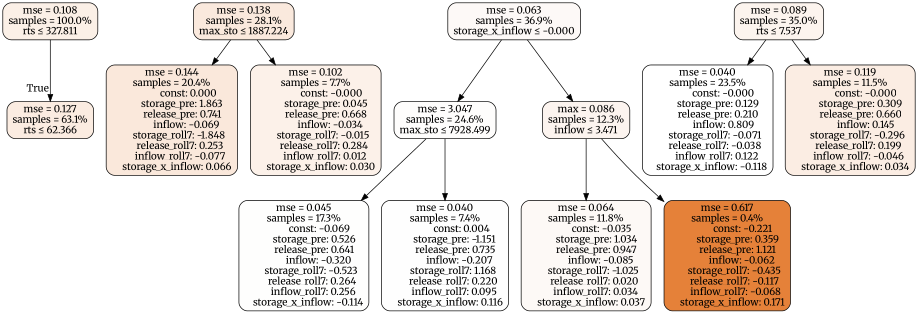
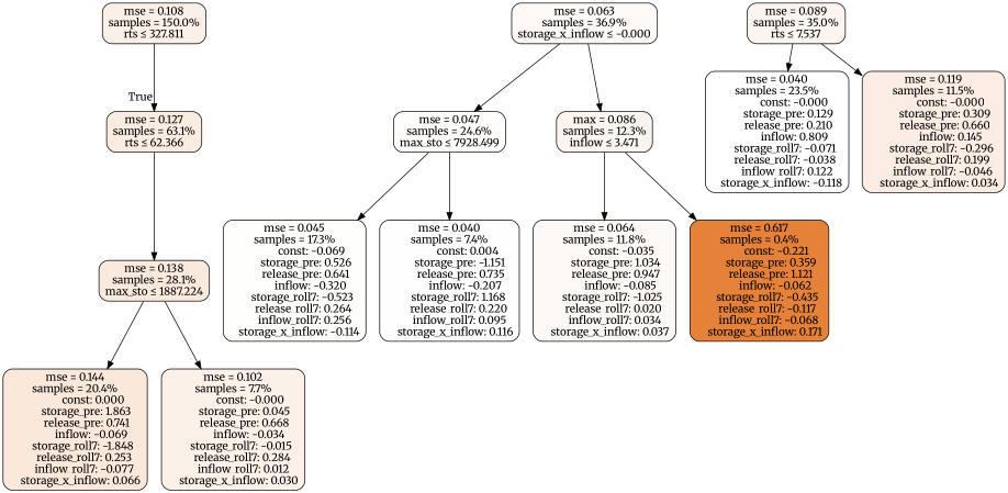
  digraph {
    fontname=Merriweather
    node [color=black fontname=Merriweather shape=rectangle style="filled, rounded"]
    edge [fontname=Merriweather]
-   n1 [fillcolor="#fbf0e7" label="mse = 0.108\nsamples = 100.0%\nrts &le; 327.811"]
+   n1 [fillcolor="#fbf0e7" label="mse = 0.108\nsamples = 150.0%\nrts &le; 327.811"]
    n2 [fillcolor="#fbece1" label="mse = 0.127\nsamples = 63.1%\nrts &le; 62.366"]
    n3 [fillcolor="#fae9dd" label="mse = 0.138\nsamples = 28.1%\nmax_sto &le; 1887.224"]
    n4 [fillcolor="#fdf9f7" label="mse = 0.063\nsamples = 36.9%\nstorage_x_inflow &le; -0.000"]
-   n5 [fillcolor="#fefdfc" label="mse = 3.047\nsamples = 24.6%\nmax_sto &le; 7928.499"]
+   n5 [fillcolor="#fefdfc" label="mse = 0.047\nsamples = 24.6%\nmax_sto &le; 7928.499"]
    n6 [fillcolor="#fcf4ef" label="max = 0.086\nsamples = 12.3%\ninflow &le; 3.471"]
    n7 [fillcolor="#fcf4ee" label="mse = 0.089\nsamples = 35.0%\nrts &le; 7.537"]
    n8 [fillcolor="#ffffff" label="mse = 0.040\nsamples = 23.5%\n               const: -0.000\n          storage_pre: 0.129\n          release_pre: 0.210\n               inflow: 0.809\n       storage_roll7: -0.071\n       release_roll7: -0.038\n         inflow_roll7: 0.122\n    storage_x_inflow: -0.118"]
    n9 [fillcolor="#fbede3" label="mse = 0.119\nsamples = 11.5%\n               const: -0.000\n          storage_pre: 0.309\n          release_pre: 0.660\n               inflow: 0.145\n       storage_roll7: -0.296\n        release_roll7: 0.199\n        inflow_roll7: -0.046\n     storage_x_inflow: 0.034"]
    n10 [fillcolor="#fae8db" label="mse = 0.144\nsamples = 20.4%\n                const: 0.000\n          storage_pre: 1.863\n          release_pre: 0.741\n              inflow: -0.069\n       storage_roll7: -1.848\n        release_roll7: 0.253\n        inflow_roll7: -0.077\n     storage_x_inflow: 0.066"]
    n11 [fillcolor="#fcf1e9" label="mse = 0.102\nsamples = 7.7%\n               const: -0.000\n          storage_pre: 0.045\n          release_pre: 0.668\n              inflow: -0.034\n       storage_roll7: -0.015\n        release_roll7: 0.284\n         inflow_roll7: 0.012\n     storage_x_inflow: 0.030"]
    n12 [fillcolor="#fefefd" label="mse = 0.045\nsamples = 17.3%\n               const: -0.069\n          storage_pre: 0.526\n          release_pre: 0.641\n              inflow: -0.320\n       storage_roll7: -0.523\n        release_roll7: 0.264\n         inflow_roll7: 0.256\n    storage_x_inflow: -0.114"]
    n13 [fillcolor="#fefefe" label="mse = 0.040\nsamples = 7.4%\n                const: 0.004\n         storage_pre: -1.151\n          release_pre: 0.735\n              inflow: -0.207\n        storage_roll7: 1.168\n        release_roll7: 0.220\n         inflow_roll7: 0.095\n     storage_x_inflow: 0.116"]
    n14 [fillcolor="#fdf9f6" label="mse = 0.064\nsamples = 11.8%\n               const: -0.035\n          storage_pre: 1.034\n          release_pre: 0.947\n              inflow: -0.085\n       storage_roll7: -1.025\n        release_roll7: 0.020\n         inflow_roll7: 0.034\n     storage_x_inflow: 0.037"]
    n15 [fillcolor="#e58139" label="mse = 0.617\nsamples = 0.4%\n               const: -0.221\n          storage_pre: 0.359\n          release_pre: 1.121\n              inflow: -0.062\n       storage_roll7: -0.435\n       release_roll7: -0.117\n        inflow_roll7: -0.068\n     storage_x_inflow: 0.171"]
    n1 -> n2 [headlabel=True labelangle=45 labeldistance=2.5]
+   n2 -> n3
    n3 -> n10
    n3 -> n11
    n4 -> n5
    n4 -> n6
    n5 -> n12
    n5 -> n13
    n6 -> n14
    n6 -> n15
    n7 -> n8
    n7 -> n9
  }
